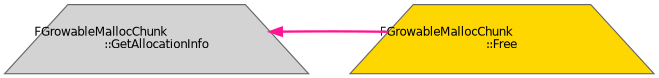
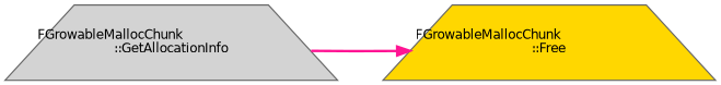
  digraph {
    rankdir=RL
    node [fontname=Helvetica fontsize=10 shape=trapezium style=filled]
    n1 [color=gray40 fillcolor=gold fontcolor=black height=0.2 label="FGrowableMallocChunk\l::Free" width=0.4]
    n2 [color=grey40 fillcolor=lightgrey height=0.2 label="FGrowableMallocChunk\l::GetAllocationInfo" width=0.4]
-   n2 -> n1 [color=deeppink dir=back fontname=Helvetica fontsize=10 labelfontname=Helvetica labelfontsize=10 style=bold]
+   n1 -> n2 [color=deeppink dir=back fontname=Helvetica fontsize=10 labelfontname=Helvetica labelfontsize=10 style=bold]
  }
